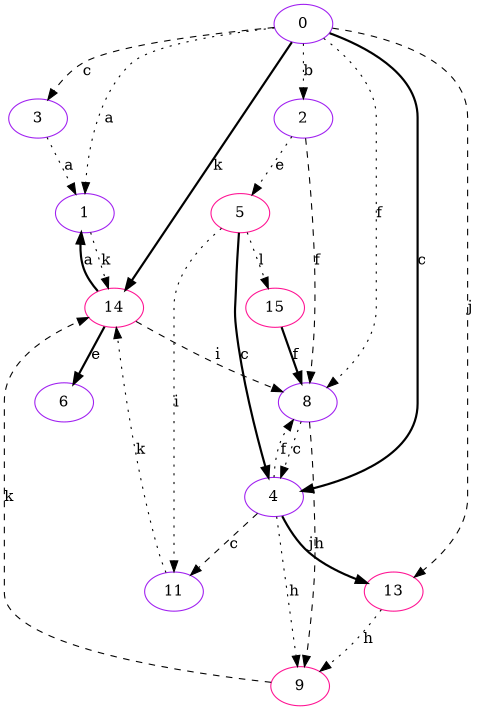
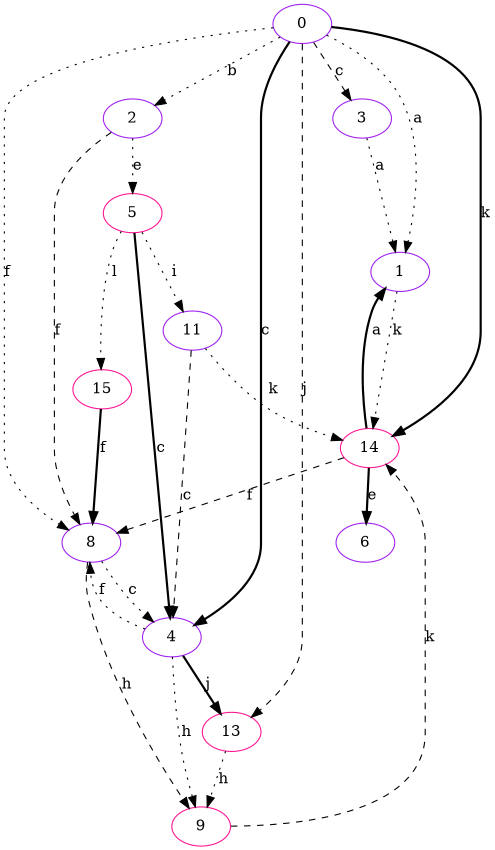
  strict digraph {
    node [color=purple]
    edge [style=dotted]
    0
    1
    2
    3
    4
    8
    13 [color=deeppink]
    14 [color=deeppink]
    5 [color=deeppink]
    9 [color=deeppink]
    6
    11
    15 [color=deeppink]
    0 -> 1 [label=a]
    0 -> 2 [label=b]
    0 -> 3 [label=c style=dashed]
    0 -> 4 [label=c style=bold]
    0 -> 8 [label=f]
    0 -> 13 [label=j style=dashed]
    0 -> 14 [label=k style=bold]
    1 -> 14 [label=k]
    2 -> 8 [label=f style=dashed]
    2 -> 5 [label=e]
    3 -> 1 [label=a]
    4 -> 8 [label=f]
    4 -> 13 [label=j style=bold]
    4 -> 9 [label=h]
    8 -> 4 [label=c]
    8 -> 9 [label=h style=dashed]
    13 -> 9 [label=h]
    14 -> 1 [label=a style=bold]
-   14 -> 8 [label=i style=dashed]
+   14 -> 8 [label=f style=dashed]
    14 -> 6 [label=e style=bold]
    5 -> 4 [label=c style=bold]
    5 -> 11 [label=i]
    5 -> 15 [label=l]
    9 -> 14 [label=k style=dashed]
-   4 -> 11 [label=c style=dashed]
+   11 -> 4 [label=c style=dashed]
    11 -> 14 [label=k]
    15 -> 8 [label=f style=bold]
  }
